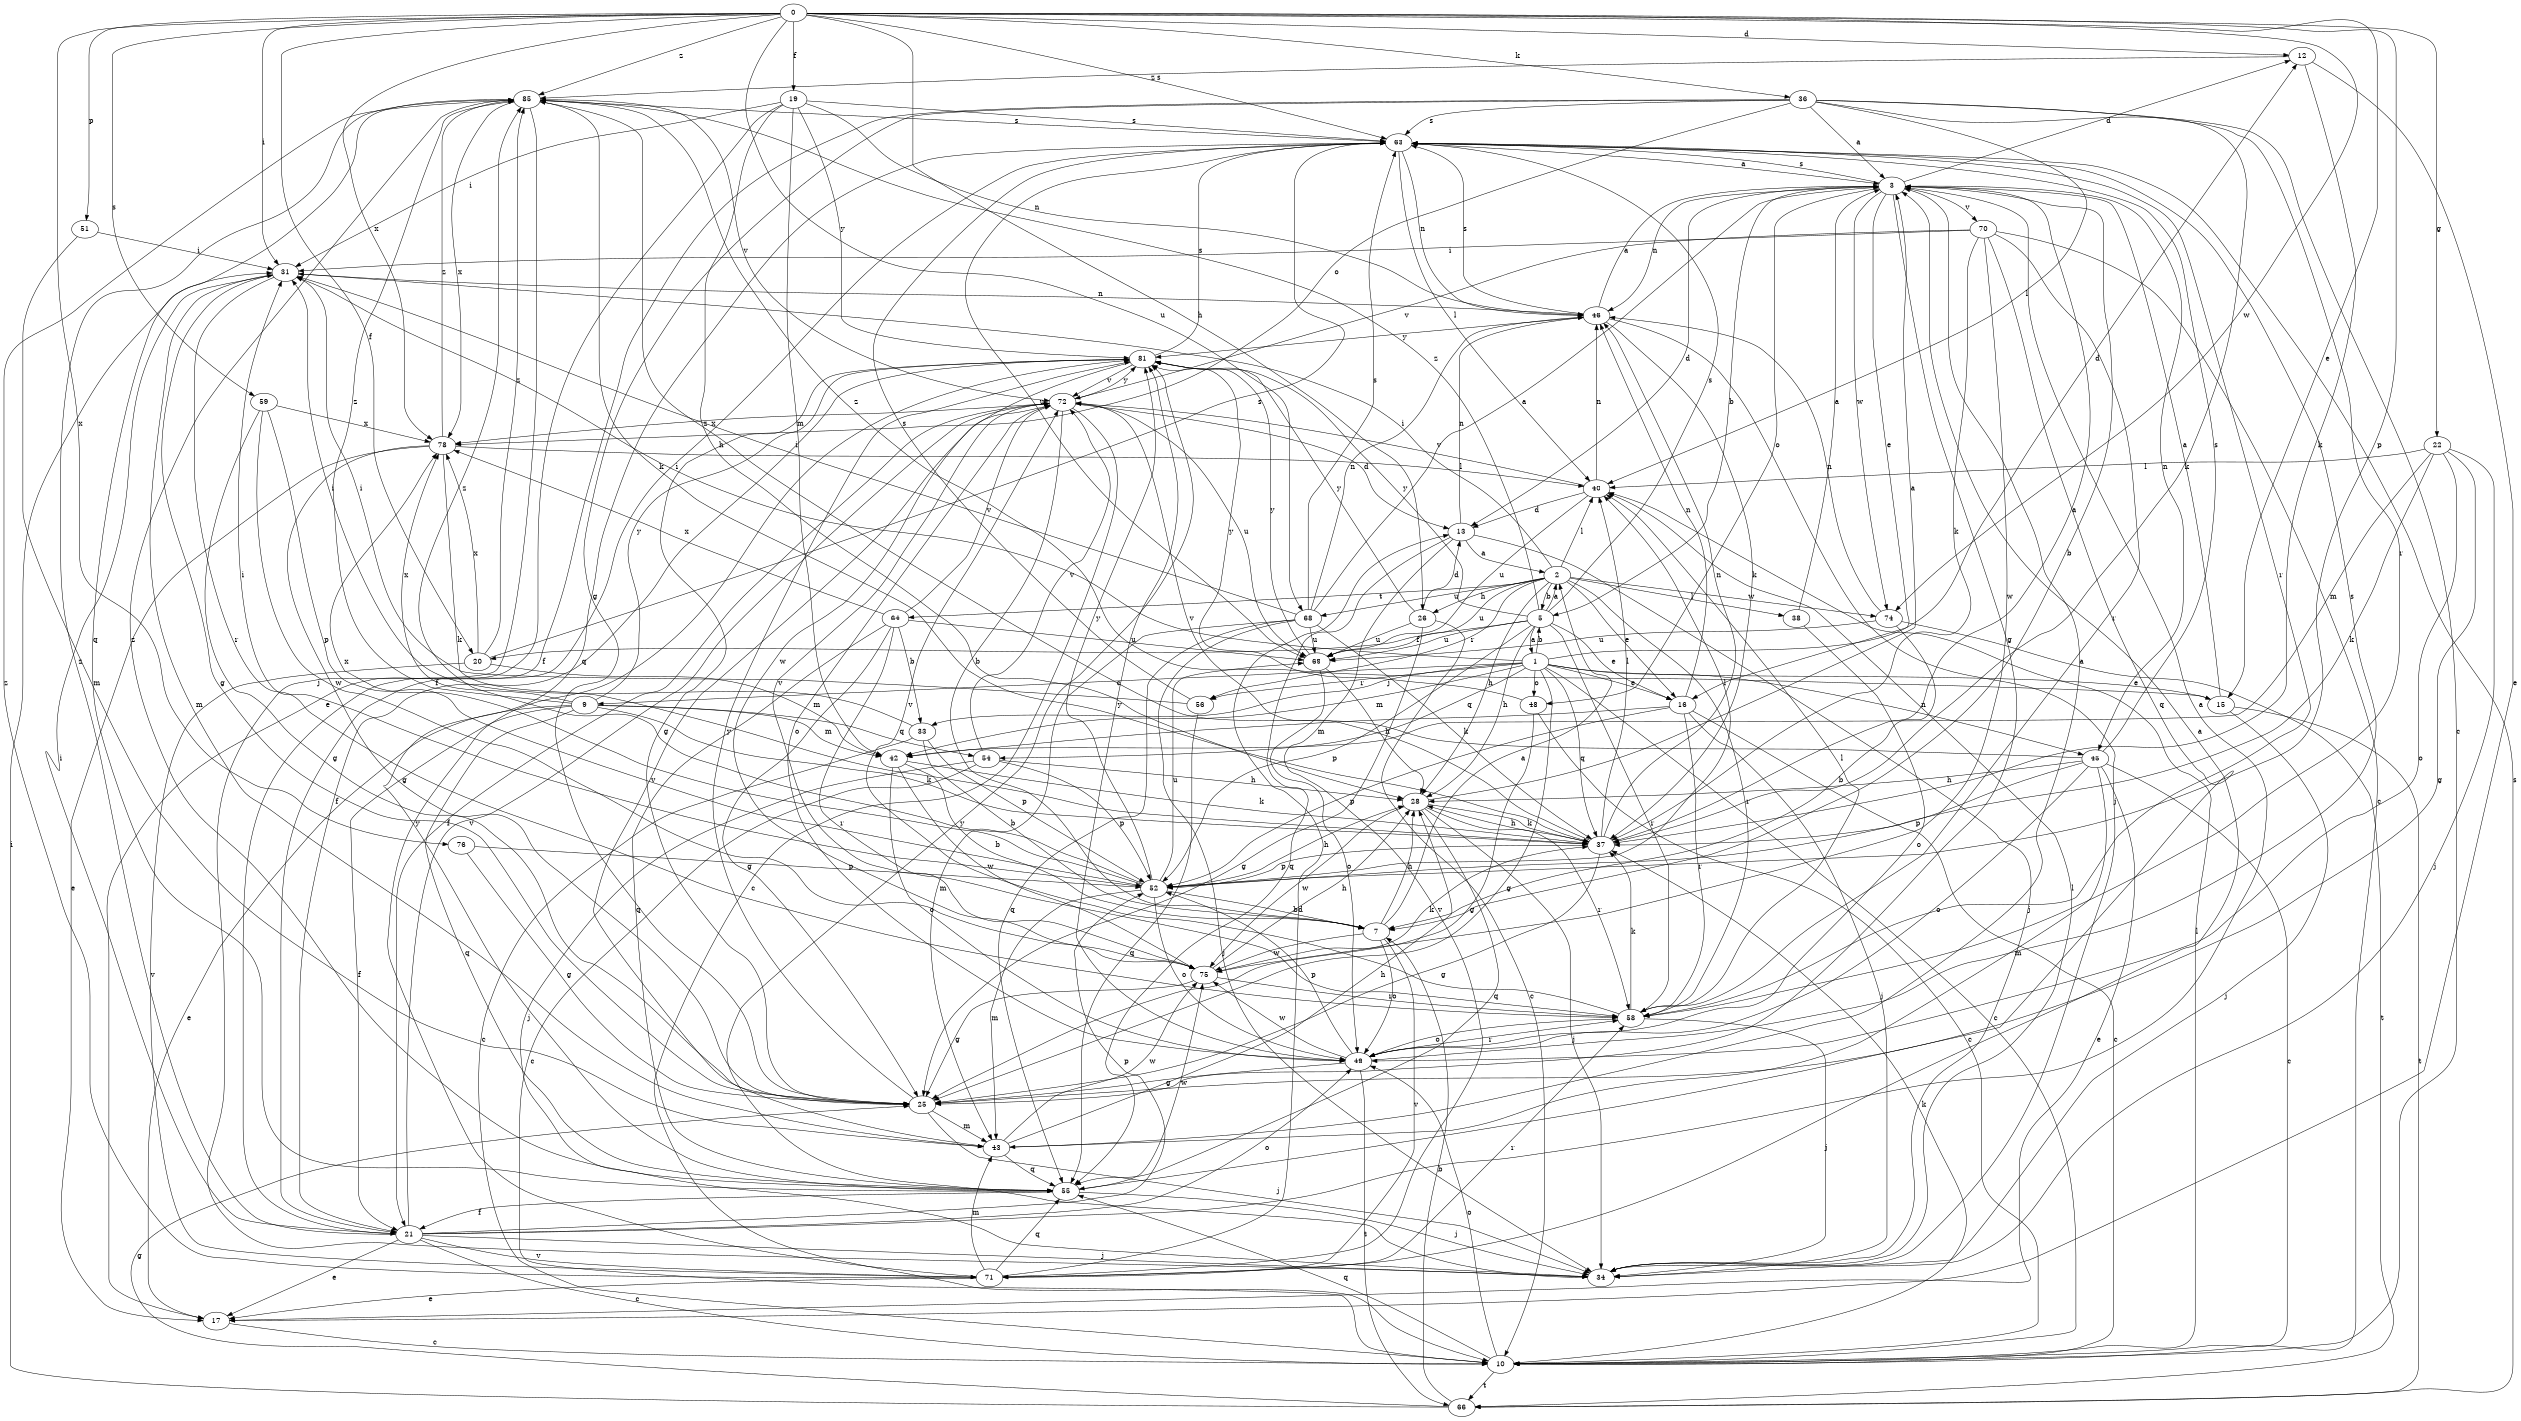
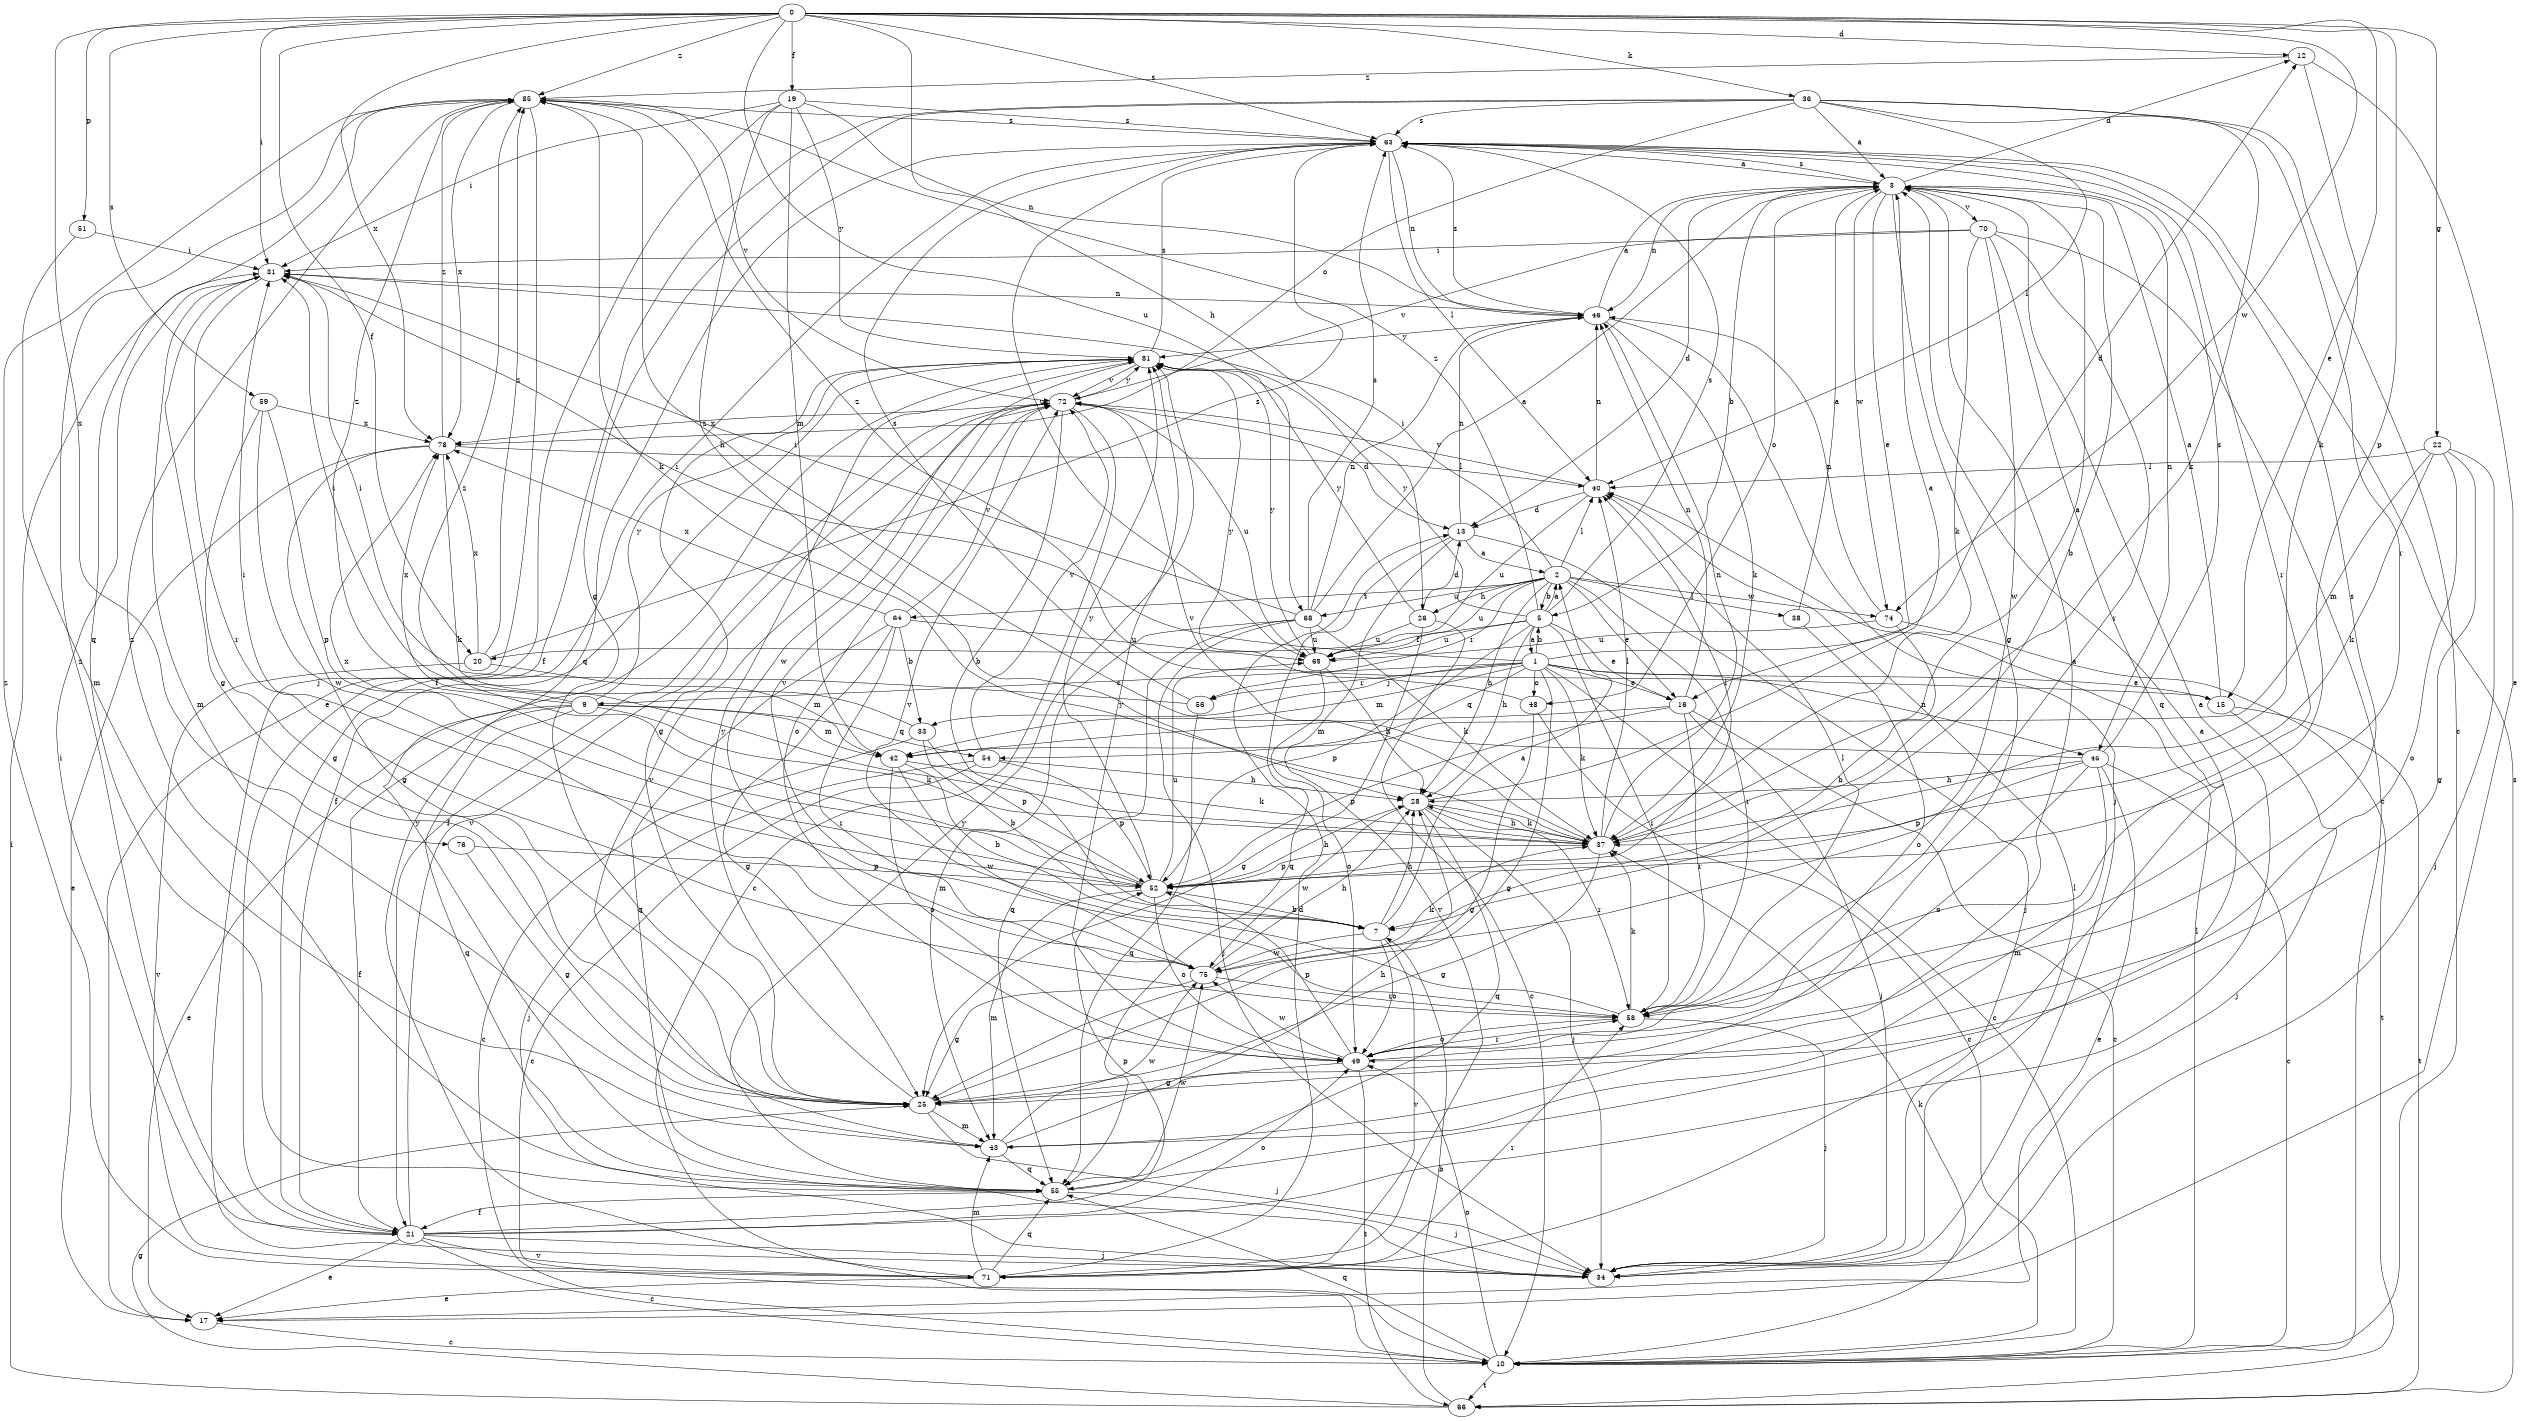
  strict digraph {
    0
    12
    15
    19
    20
    22
    26
    31
    36
    51
    52
    59
    63
    68
    74
    76
    78
    85
    37
    17
    3
    66
    34
    42
    28
    46
    81
    71
    25
    40
    49
    10
    69
    13
    58
    43
    21
    7
    75
    55
    72
    1
    5
    9
    16
    33
    45
    48
    54
    56
    2
    38
    64
    70
    0 -> 12 [label=d]
    0 -> 15 [label=e]
    0 -> 19 [label=f]
    0 -> 20 [label=f]
    0 -> 22 [label=g]
    0 -> 26 [label=h]
    0 -> 31 [label=i]
    0 -> 36 [label=k]
    0 -> 51 [label=p]
    0 -> 52 [label=p]
    0 -> 59 [label=s]
    0 -> 63 [label=s]
    0 -> 68 [label=u]
    0 -> 74 [label=w]
    0 -> 76 [label=x]
    0 -> 78 [label=x]
    0 -> 85 [label=z]
    12 -> 85 [label=z]
    12 -> 37 [label=k]
    12 -> 17 [label=e]
    15 -> 85 [label=z]
    15 -> 3 [label=a]
    15 -> 66 [label=t]
    15 -> 34 [label=j]
    19 -> 31 [label=i]
    19 -> 63 [label=s]
    19 -> 17 [label=e]
    19 -> 42 [label=m]
    19 -> 28 [label=h]
    19 -> 46 [label=n]
    19 -> 81 [label=y]
    20 -> 63 [label=s]
    20 -> 78 [label=x]
    20 -> 85 [label=z]
    20 -> 42 [label=m]
    20 -> 71 [label=v]
    22 -> 37 [label=k]
    22 -> 34 [label=j]
    22 -> 42 [label=m]
    22 -> 25 [label=g]
    22 -> 40 [label=l]
    22 -> 49 [label=o]
    26 -> 81 [label=y]
    26 -> 25 [label=g]
    26 -> 10 [label=c]
    26 -> 69 [label=u]
    26 -> 13 [label=d]
    31 -> 46 [label=n]
    31 -> 25 [label=g]
    31 -> 58 [label=r]
    31 -> 43 [label=m]
    36 -> 63 [label=s]
    36 -> 78 [label=o]
    36 -> 37 [label=k]
    36 -> 3 [label=a]
    36 -> 25 [label=g]
    36 -> 40 [label=l]
    36 -> 10 [label=c]
    36 -> 58 [label=r]
    36 -> 21 [label=f]
    51 -> 31 [label=i]
    51 -> 43 [label=m]
    52 -> 31 [label=i]
    52 -> 78 [label=x]
    52 -> 85 [label=z]
    52 -> 28 [label=h]
    52 -> 81 [label=y]
    52 -> 40 [label=l]
    52 -> 49 [label=o]
    52 -> 69 [label=u]
    52 -> 43 [label=m]
    52 -> 7 [label=b]
    59 -> 52 [label=p]
    59 -> 78 [label=x]
    59 -> 25 [label=g]
    59 -> 75 [label=w]
    63 -> 3 [label=a]
    63 -> 46 [label=n]
    63 -> 40 [label=l]
    63 -> 69 [label=u]
    63 -> 58 [label=r]
    63 -> 21 [label=f]
    63 -> 55 [label=q]
    68 -> 31 [label=i]
    68 -> 63 [label=s]
    68 -> 37 [label=k]
    68 -> 3 [label=a]
    68 -> 34 [label=j]
    68 -> 46 [label=n]
    68 -> 69 [label=u]
    68 -> 43 [label=m]
    68 -> 55 [label=q]
    74 -> 66 [label=t]
    74 -> 46 [label=n]
    74 -> 69 [label=u]
    74 -> 7 [label=b]
    76 -> 52 [label=p]
    76 -> 25 [label=g]
    78 -> 85 [label=z]
    78 -> 37 [label=k]
    78 -> 17 [label=e]
    78 -> 25 [label=g]
    78 -> 40 [label=l]
    85 -> 63 [label=s]
    85 -> 78 [label=x]
    85 -> 37 [label=k]
    85 -> 34 [label=j]
    85 -> 55 [label=q]
    85 -> 72 [label=v]
    37 -> 52 [label=p]
    37 -> 3 [label=a]
    37 -> 28 [label=h]
    37 -> 46 [label=n]
    37 -> 25 [label=g]
    37 -> 40 [label=l]
    37 -> 72 [label=v]
    17 -> 10 [label=c]
    3 -> 12 [label=d]
    3 -> 63 [label=s]
    3 -> 74 [label=w]
    3 -> 46 [label=n]
    3 -> 25 [label=g]
    3 -> 13 [label=d]
    3 -> 7 [label=b]
    3 -> 5 [label=b]
    3 -> 16 [label=e]
    3 -> 45 [label=n]
    3 -> 48 [label=o]
    3 -> 70 [label=v]
    66 -> 31 [label=i]
    66 -> 63 [label=s]
    66 -> 25 [label=g]
    66 -> 7 [label=b]
    34 -> 81 [label=y]
    34 -> 40 [label=l]
    42 -> 37 [label=k]
    42 -> 49 [label=o]
    42 -> 7 [label=b]
    42 -> 75 [label=w]
    28 -> 37 [label=k]
    28 -> 3 [label=a]
    28 -> 34 [label=j]
    28 -> 58 [label=r]
    28 -> 75 [label=w]
    28 -> 55 [label=q]
    46 -> 63 [label=s]
    46 -> 37 [label=k]
    46 -> 3 [label=a]
    46 -> 34 [label=j]
    46 -> 81 [label=y]
    81 -> 63 [label=s]
    81 -> 25 [label=g]
    81 -> 21 [label=f]
    81 -> 75 [label=w]
    81 -> 72 [label=v]
    71 -> 85 [label=z]
    71 -> 17 [label=e]
    71 -> 3 [label=a]
    71 -> 81 [label=y]
    71 -> 13 [label=d]
    71 -> 58 [label=r]
    71 -> 43 [label=m]
    71 -> 55 [label=q]
    25 -> 34 [label=j]
    25 -> 81 [label=y]
    25 -> 43 [label=m]
    40 -> 46 [label=n]
    40 -> 69 [label=u]
    40 -> 13 [label=d]
    40 -> 72 [label=v]
    49 -> 52 [label=p]
    49 -> 63 [label=s]
    49 -> 66 [label=t]
    49 -> 81 [label=y]
    49 -> 25 [label=g]
    49 -> 58 [label=r]
    49 -> 75 [label=w]
    10 -> 37 [label=k]
    10 -> 66 [label=t]
    10 -> 40 [label=l]
    10 -> 49 [label=o]
    10 -> 55 [label=q]
    69 -> 28 [label=h]
    69 -> 81 [label=y]
    69 -> 49 [label=o]
    13 -> 34 [label=j]
    13 -> 46 [label=n]
    13 -> 71 [label=v]
    13 -> 55 [label=q]
    13 -> 2 [label=a]
    58 -> 37 [label=k]
    58 -> 34 [label=j]
    58 -> 40 [label=l]
    58 -> 49 [label=o]
    58 -> 72 [label=v]
    43 -> 3 [label=a]
    43 -> 28 [label=h]
    43 -> 75 [label=w]
    43 -> 55 [label=q]
    43 -> 72 [label=v]
    21 -> 31 [label=i]
    21 -> 52 [label=p]
    21 -> 85 [label=z]
    21 -> 17 [label=e]
    21 -> 3 [label=a]
    21 -> 34 [label=j]
    21 -> 71 [label=v]
    21 -> 49 [label=o]
    21 -> 10 [label=c]
    21 -> 72 [label=v]
    7 -> 28 [label=h]
    7 -> 71 [label=v]
    7 -> 49 [label=o]
    7 -> 75 [label=w]
    7 -> 2 [label=a]
    75 -> 37 [label=k]
    75 -> 28 [label=h]
    75 -> 25 [label=g]
    75 -> 58 [label=r]
    75 -> 72 [label=v]
    55 -> 85 [label=z]
    55 -> 34 [label=j]
    55 -> 21 [label=f]
    55 -> 75 [label=w]
    72 -> 78 [label=x]
    72 -> 81 [label=y]
    72 -> 49 [label=o]
    72 -> 10 [label=c]
    72 -> 69 [label=u]
    72 -> 13 [label=d]
    72 -> 21 [label=f]
    72 -> 7 [label=b]
    1 -> 12 [label=d]
    1 -> 15 [label=e]
    1 -> 31 [label=i]
-   1 -> 37 [label=q]
+   1 -> 37 [label=k]
    1 -> 42 [label=m]
    1 -> 25 [label=g]
    1 -> 10 [label=c]
    1 -> 5 [label=b]
    1 -> 9 [label=c]
    1 -> 16 [label=e]
    1 -> 33 [label=j]
    1 -> 45 [label=n]
    1 -> 48 [label=o]
    1 -> 54 [label=q]
    1 -> 56 [label=r]
    5 -> 20 [label=f]
    5 -> 52 [label=p]
    5 -> 63 [label=s]
    5 -> 85 [label=z]
    5 -> 28 [label=h]
    5 -> 81 [label=y]
    5 -> 69 [label=u]
    5 -> 58 [label=r]
    5 -> 1 [label=a]
    5 -> 16 [label=e]
    5 -> 2 [label=a]
    9 -> 78 [label=x]
    9 -> 85 [label=z]
    9 -> 37 [label=k]
    9 -> 17 [label=e]
    9 -> 42 [label=m]
    9 -> 81 [label=y]
    9 -> 21 [label=f]
    9 -> 55 [label=q]
    9 -> 54 [label=q]
    16 -> 52 [label=p]
    16 -> 34 [label=j]
    16 -> 42 [label=m]
    16 -> 46 [label=n]
    16 -> 10 [label=c]
    16 -> 58 [label=r]
    33 -> 31 [label=i]
    33 -> 52 [label=p]
    33 -> 10 [label=c]
    33 -> 7 [label=b]
    45 -> 52 [label=p]
    45 -> 63 [label=s]
    45 -> 85 [label=z]
    45 -> 17 [label=e]
    45 -> 28 [label=h]
    45 -> 49 [label=o]
    45 -> 10 [label=c]
    45 -> 43 [label=m]
    48 -> 81 [label=y]
    48 -> 25 [label=g]
    48 -> 10 [label=c]
    54 -> 52 [label=p]
    54 -> 34 [label=j]
    54 -> 28 [label=h]
    54 -> 10 [label=c]
    54 -> 72 [label=v]
    56 -> 31 [label=i]
    56 -> 63 [label=s]
    56 -> 55 [label=q]
    2 -> 26 [label=h]
    2 -> 31 [label=i]
    2 -> 68 [label=u]
    2 -> 74 [label=w]
    2 -> 28 [label=h]
    2 -> 40 [label=l]
    2 -> 69 [label=u]
    2 -> 58 [label=r]
    2 -> 5 [label=b]
    2 -> 16 [label=e]
    2 -> 56 [label=r]
    2 -> 38 [label=l]
    2 -> 64 [label=t]
    38 -> 3 [label=a]
    38 -> 49 [label=o]
    64 -> 78 [label=x]
    64 -> 25 [label=g]
    64 -> 69 [label=u]
    64 -> 58 [label=r]
    64 -> 55 [label=q]
    64 -> 72 [label=v]
    64 -> 33 [label=b]
    70 -> 31 [label=i]
    70 -> 37 [label=k]
    70 -> 10 [label=c]
    70 -> 58 [label=r]
    70 -> 75 [label=w]
    70 -> 55 [label=q]
    70 -> 72 [label=v]
  }
